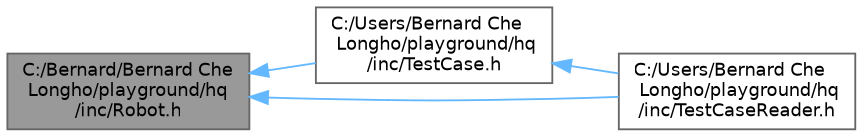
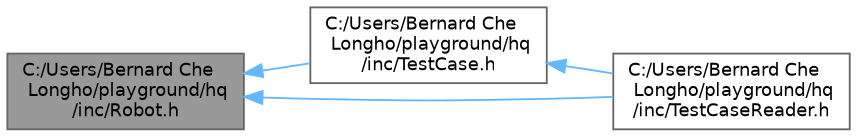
  digraph {
    rankdir=LR
    node [color=grey40 fillcolor=white fontname=Helvetica fontsize=10 shape=box style=filled]
    edge [color=steelblue1 dir=back fontname=Helvetica fontsize=10 labelfontname=Helvetica labelfontsize=10 style=solid]
-   n1 [color=gray40 fillcolor=grey60 fontcolor=black height=0.2 label="C:/Bernard/Bernard Che\l Longho/playground/hq\l/inc/Robot.h" width=0.4]
+   n1 [color=gray40 fillcolor=grey60 fontcolor=black height=0.2 label="C:/Users/Bernard Che\l Longho/playground/hq\l/inc/Robot.h" width=0.4]
    n2 [height=0.2 label="C:/Users/Bernard Che\l Longho/playground/hq\l/inc/TestCase.h" width=0.4]
    n3 [height=0.2 label="C:/Users/Bernard Che\l Longho/playground/hq\l/inc/TestCaseReader.h" width=0.4]
    n1 -> n2
    n1 -> n3
    n2 -> n3
  }
